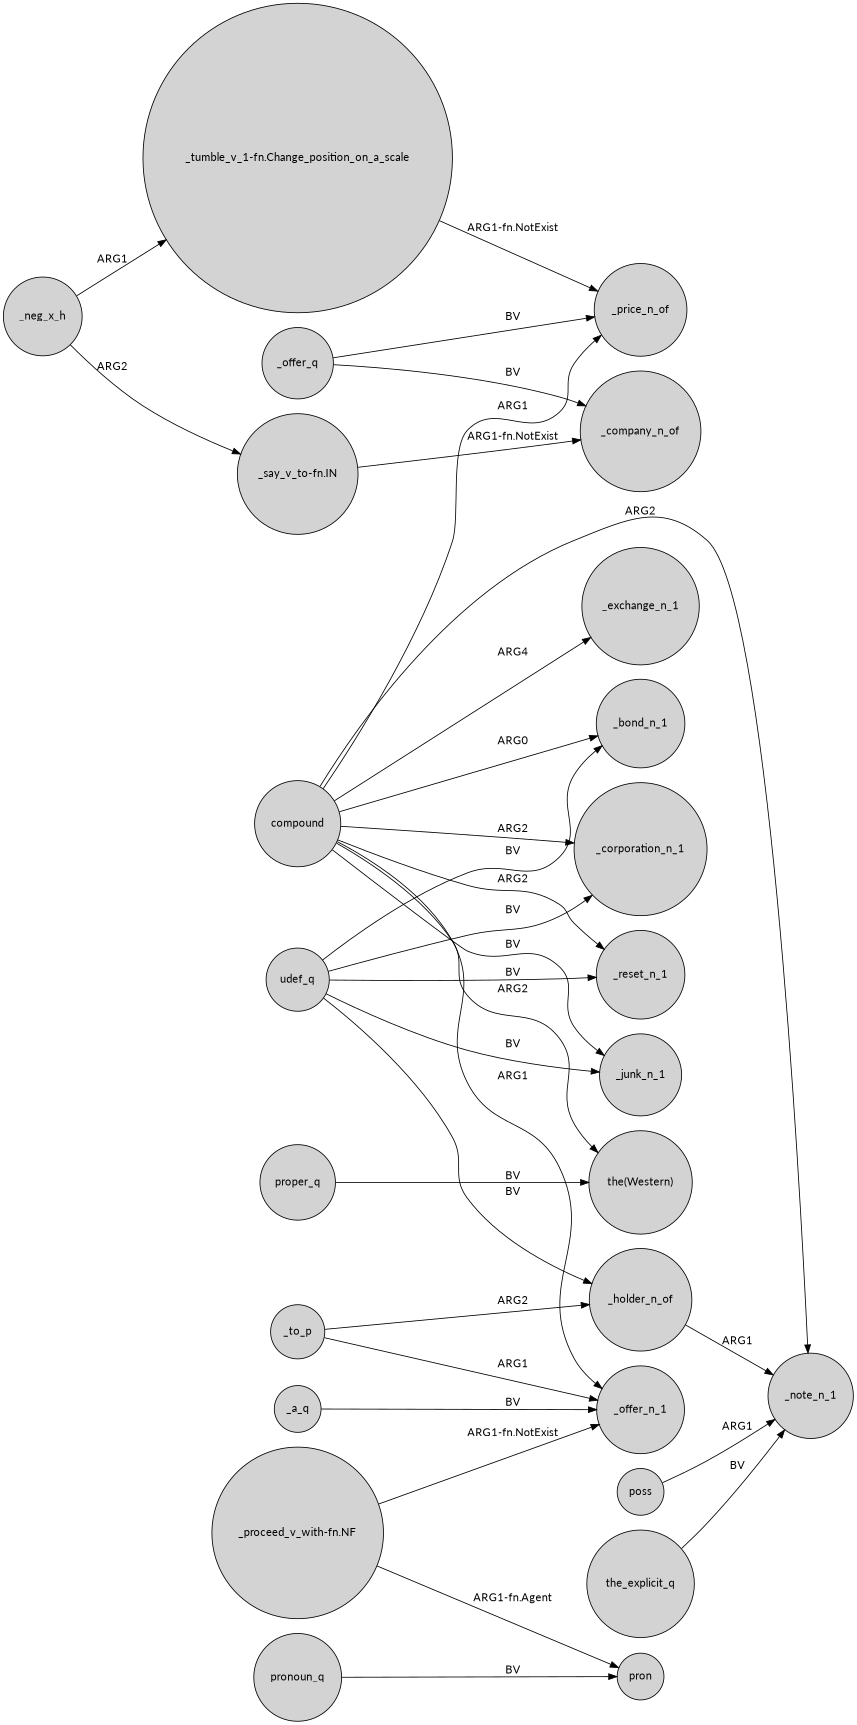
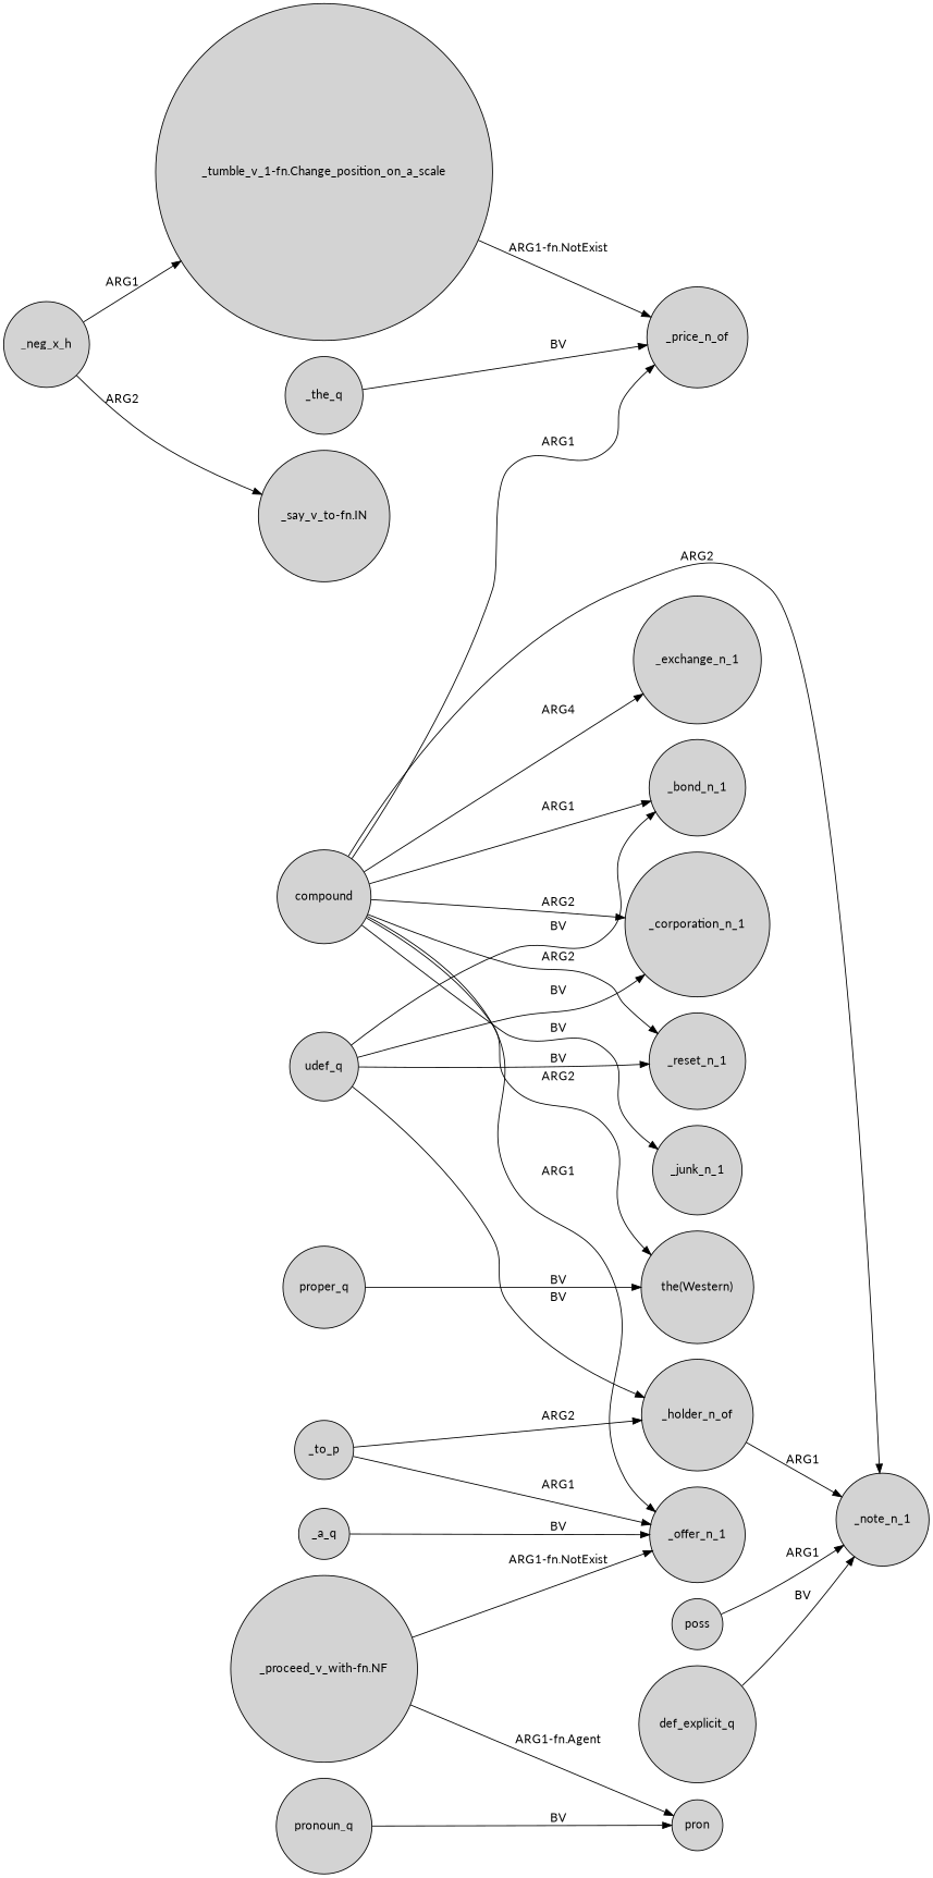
  digraph {
    fontname=Lato
    rankdir=LR
    node [fontname=Lato shape=circle style=filled]
    edge [fontname=Lato]
    n1 [label=_neg_x_h]
    "_tumble_v_1-fn.Change_position_on_a_scale"
    "_say_v_to-fn.IN"
    _price_n_of
-   _company_n_of
    _to_p
    _offer_n_1
    _holder_n_of
    _note_n_1
    n10 [label="the(Western)"]
    proper_q
    poss
    compound
    _reset_n_1
    _bond_n_1
    _corporation_n_1
    _junk_n_1
    _exchange_n_1
    _a_q
-   _the_q [label=_offer_q]
-   def_explicit_q [label=the_explicit_q]
+   _the_q
+   def_explicit_q
    udef_q
    pronoun_q
    pron
    "_proceed_v_with-fn.NF"
    n1 -> "_tumble_v_1-fn.Change_position_on_a_scale" [label=ARG1]
    n1 -> "_say_v_to-fn.IN" [label=ARG2]
    "_tumble_v_1-fn.Change_position_on_a_scale" -> _price_n_of [label="ARG1-fn.NotExist"]
-   "_say_v_to-fn.IN" -> _company_n_of [label="ARG1-fn.NotExist"]
    _to_p -> _offer_n_1 [label=ARG1]
    _to_p -> _holder_n_of [label=ARG2]
    _holder_n_of -> _note_n_1 [label=ARG1]
    proper_q -> n10 [label=BV]
    poss -> _note_n_1 [label=ARG1]
    compound -> _price_n_of [label=ARG1]
    compound -> _offer_n_1 [label=ARG1]
    compound -> _note_n_1 [label=ARG2]
    compound -> n10 [label=ARG2]
    compound -> _reset_n_1 [label=ARG2]
-   compound -> _bond_n_1 [label=ARG0]
+   compound -> _bond_n_1 [label=ARG1]
    compound -> _corporation_n_1 [label=ARG2]
    compound -> _junk_n_1 [label=BV]
    compound -> _exchange_n_1 [label=ARG4]
    _a_q -> _offer_n_1 [label=BV]
    _the_q -> _price_n_of [label=BV]
-   _the_q -> _company_n_of [label=BV]
    def_explicit_q -> _note_n_1 [label=BV]
    udef_q -> _holder_n_of [label=BV]
    udef_q -> _reset_n_1 [label=BV]
    udef_q -> _bond_n_1 [label=BV]
    udef_q -> _corporation_n_1 [label=BV]
-   udef_q -> _junk_n_1 [label=BV]
    pronoun_q -> pron [label=BV]
    "_proceed_v_with-fn.NF" -> _offer_n_1 [label="ARG1-fn.NotExist"]
    "_proceed_v_with-fn.NF" -> pron [label="ARG1-fn.Agent"]
  }
